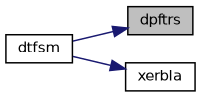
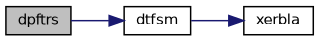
  digraph {
    rankdir=LR
    node [color=black fillcolor=white fontname=Helvetica fontsize=10 shape=record style=filled]
    edge [color=midnightblue fontname=Helvetica fontsize=10 labelfontname=Helvetica labelfontsize=10 style=solid]
    n1 [fillcolor=grey75 fontcolor=black height=0.2 label=dpftrs width=0.4]
    n2 [height=0.2 label=dtfsm width=0.4]
    n3 [height=0.2 label=xerbla width=0.4]
-   n2 -> n1
+   n1 -> n2
    n2 -> n3
  }
